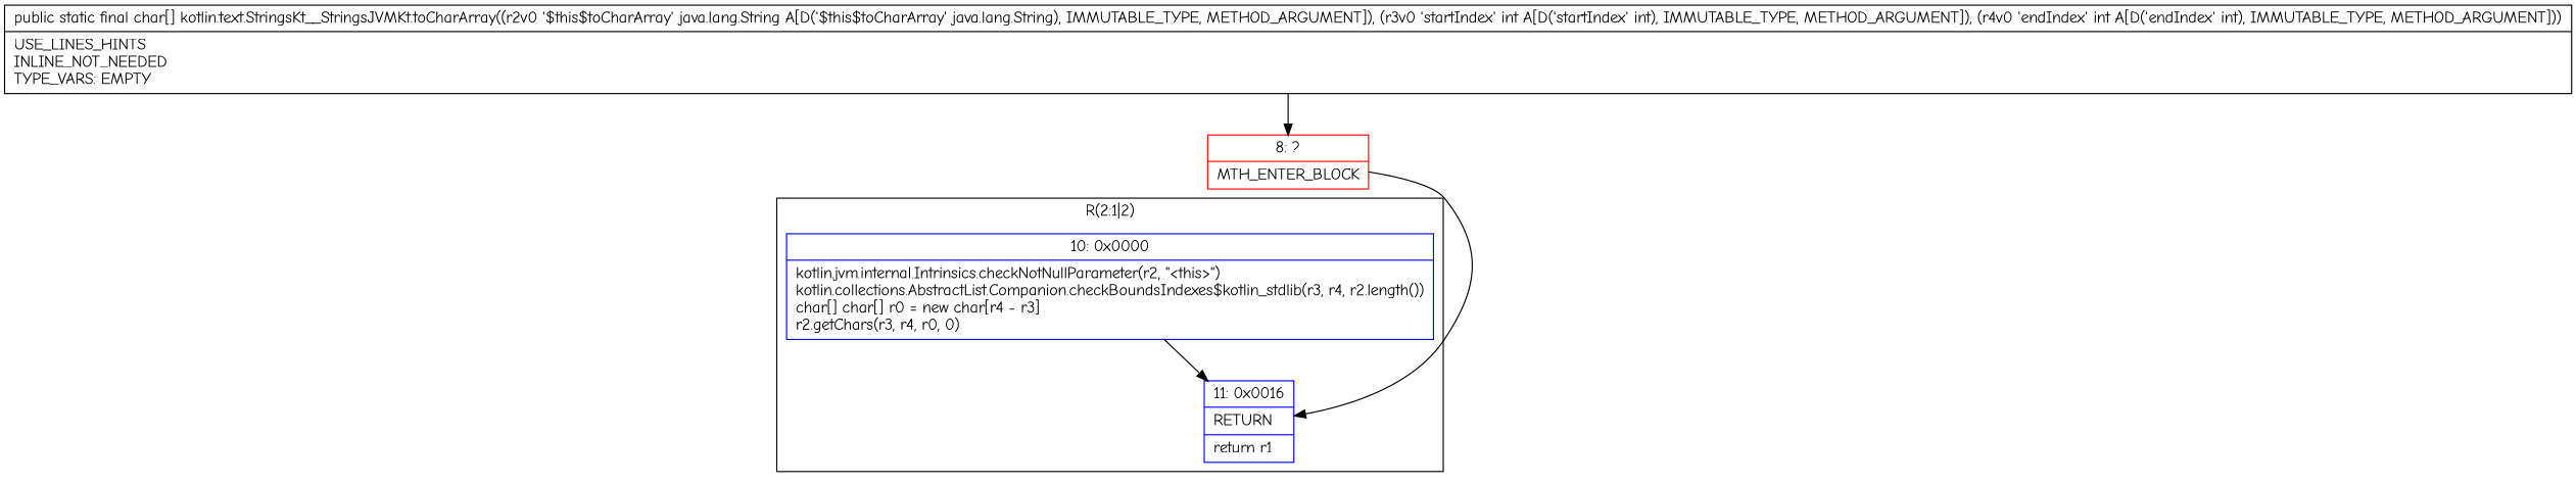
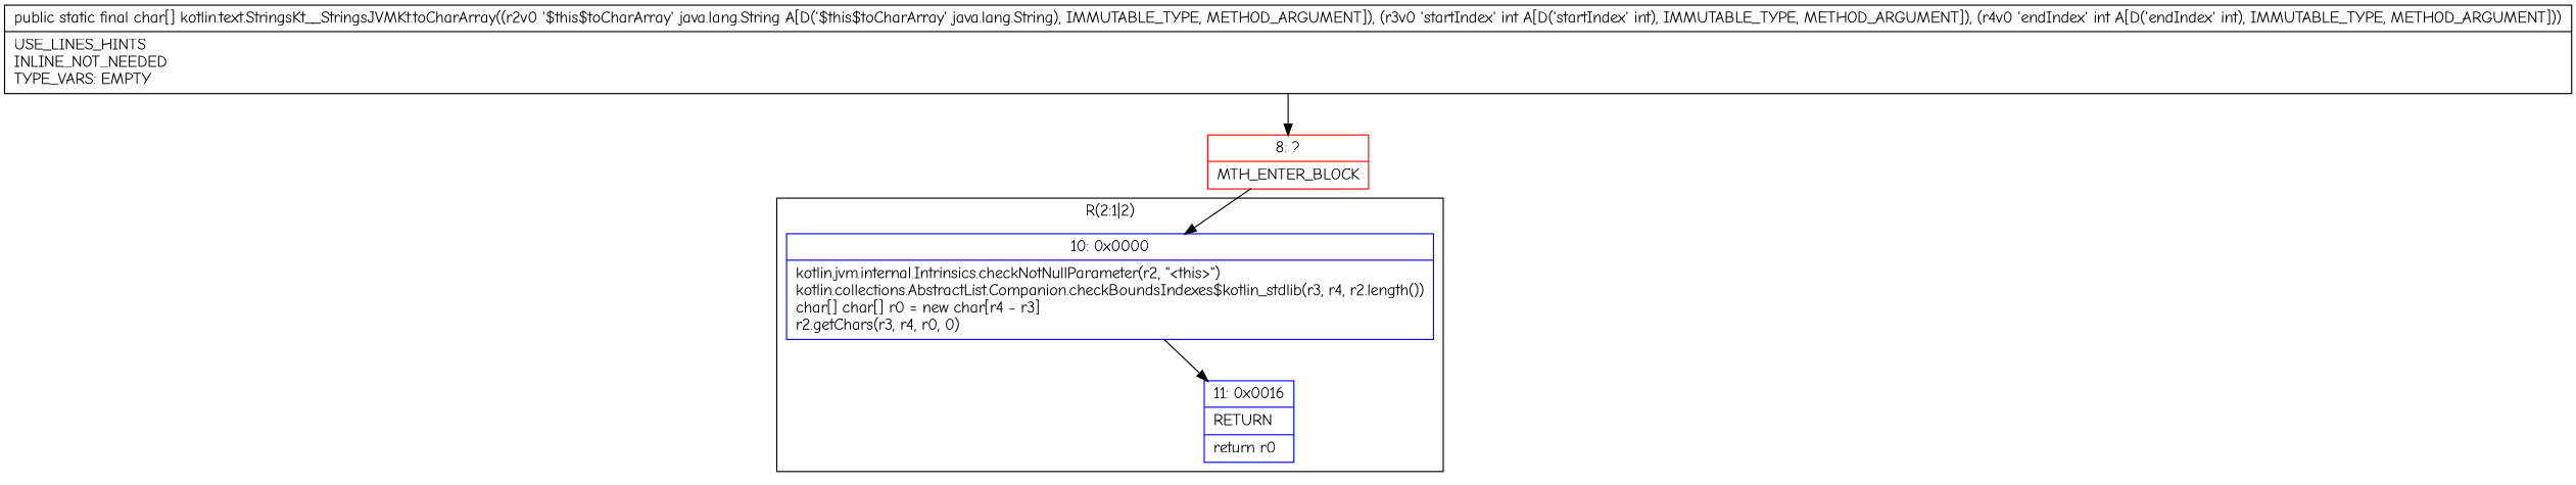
  digraph {
    fontname="Comic Neue"
    node [color=blue fontname="Comic Neue" shape=record]
    edge [fontname="Comic Neue"]
    n1 [label="{10\:\ 0x0000|kotlin.jvm.internal.Intrinsics.checkNotNullParameter(r2, \"\<this\>\")\lkotlin.collections.AbstractList.Companion.checkBoundsIndexes$kotlin_stdlib(r3, r4, r2.length())\lchar[] char[] r0 = new char[r4 \- r3]\lr2.getChars(r3, r4, r0, 0)\l}"]
-   n2 [label="{11\:\ 0x0016|RETURN\l|return r1\l}"]
+   n2 [label="{11\:\ 0x0016|RETURN\l|return r0\l}"]
    n3 [color=red label="{8\:\ ?|MTH_ENTER_BLOCK\l}"]
    n4 [label="{public static final char[] kotlin.text.StringsKt__StringsJVMKt.toCharArray((r2v0 '$this$toCharArray' java.lang.String A[D('$this$toCharArray' java.lang.String), IMMUTABLE_TYPE, METHOD_ARGUMENT]), (r3v0 'startIndex' int A[D('startIndex' int), IMMUTABLE_TYPE, METHOD_ARGUMENT]), (r4v0 'endIndex' int A[D('endIndex' int), IMMUTABLE_TYPE, METHOD_ARGUMENT]))  | USE_LINES_HINTS\lINLINE_NOT_NEEDED\lTYPE_VARS: EMPTY\l}" color=""]
    subgraph cluster_1 {
      label="R(2:1|2)"
      n1
      n2
    }
    n1 -> n2
-   n3 -> n2
+   n3 -> n1
    n4 -> n3
  }
